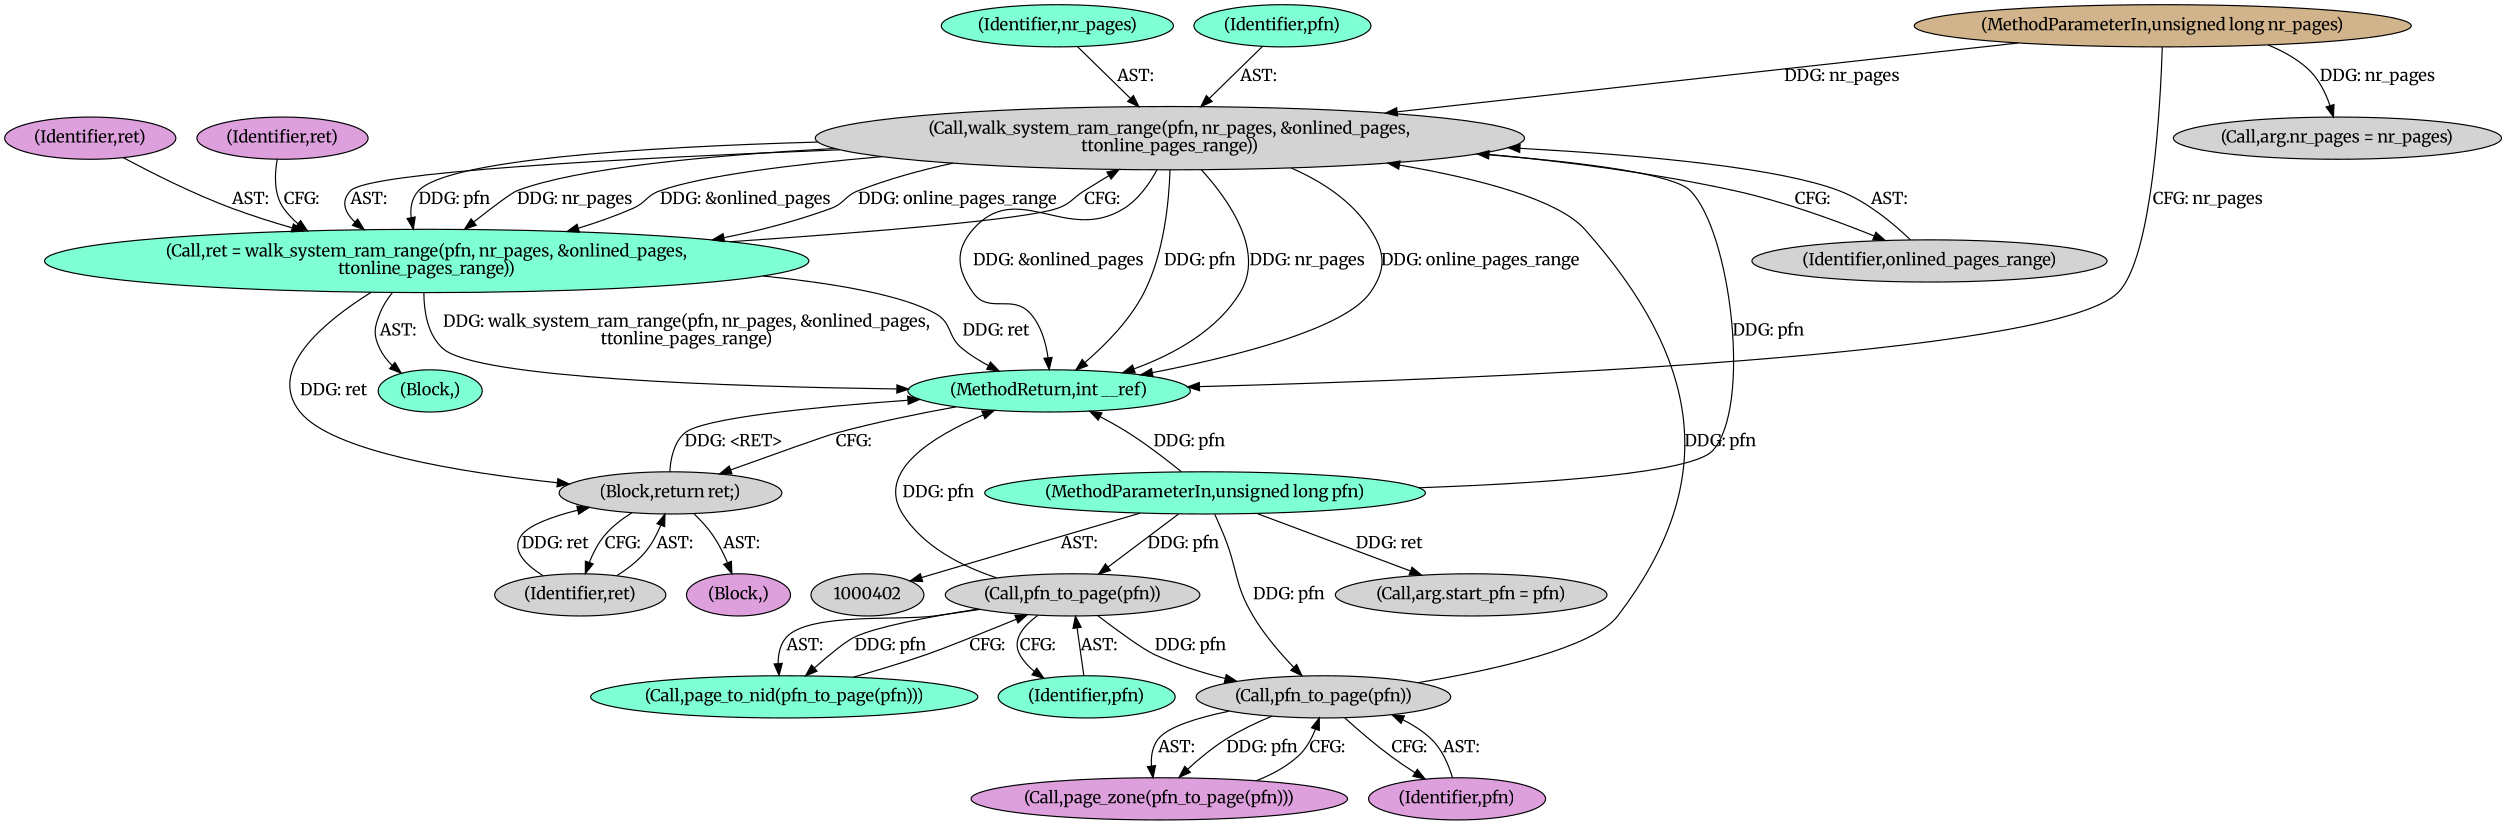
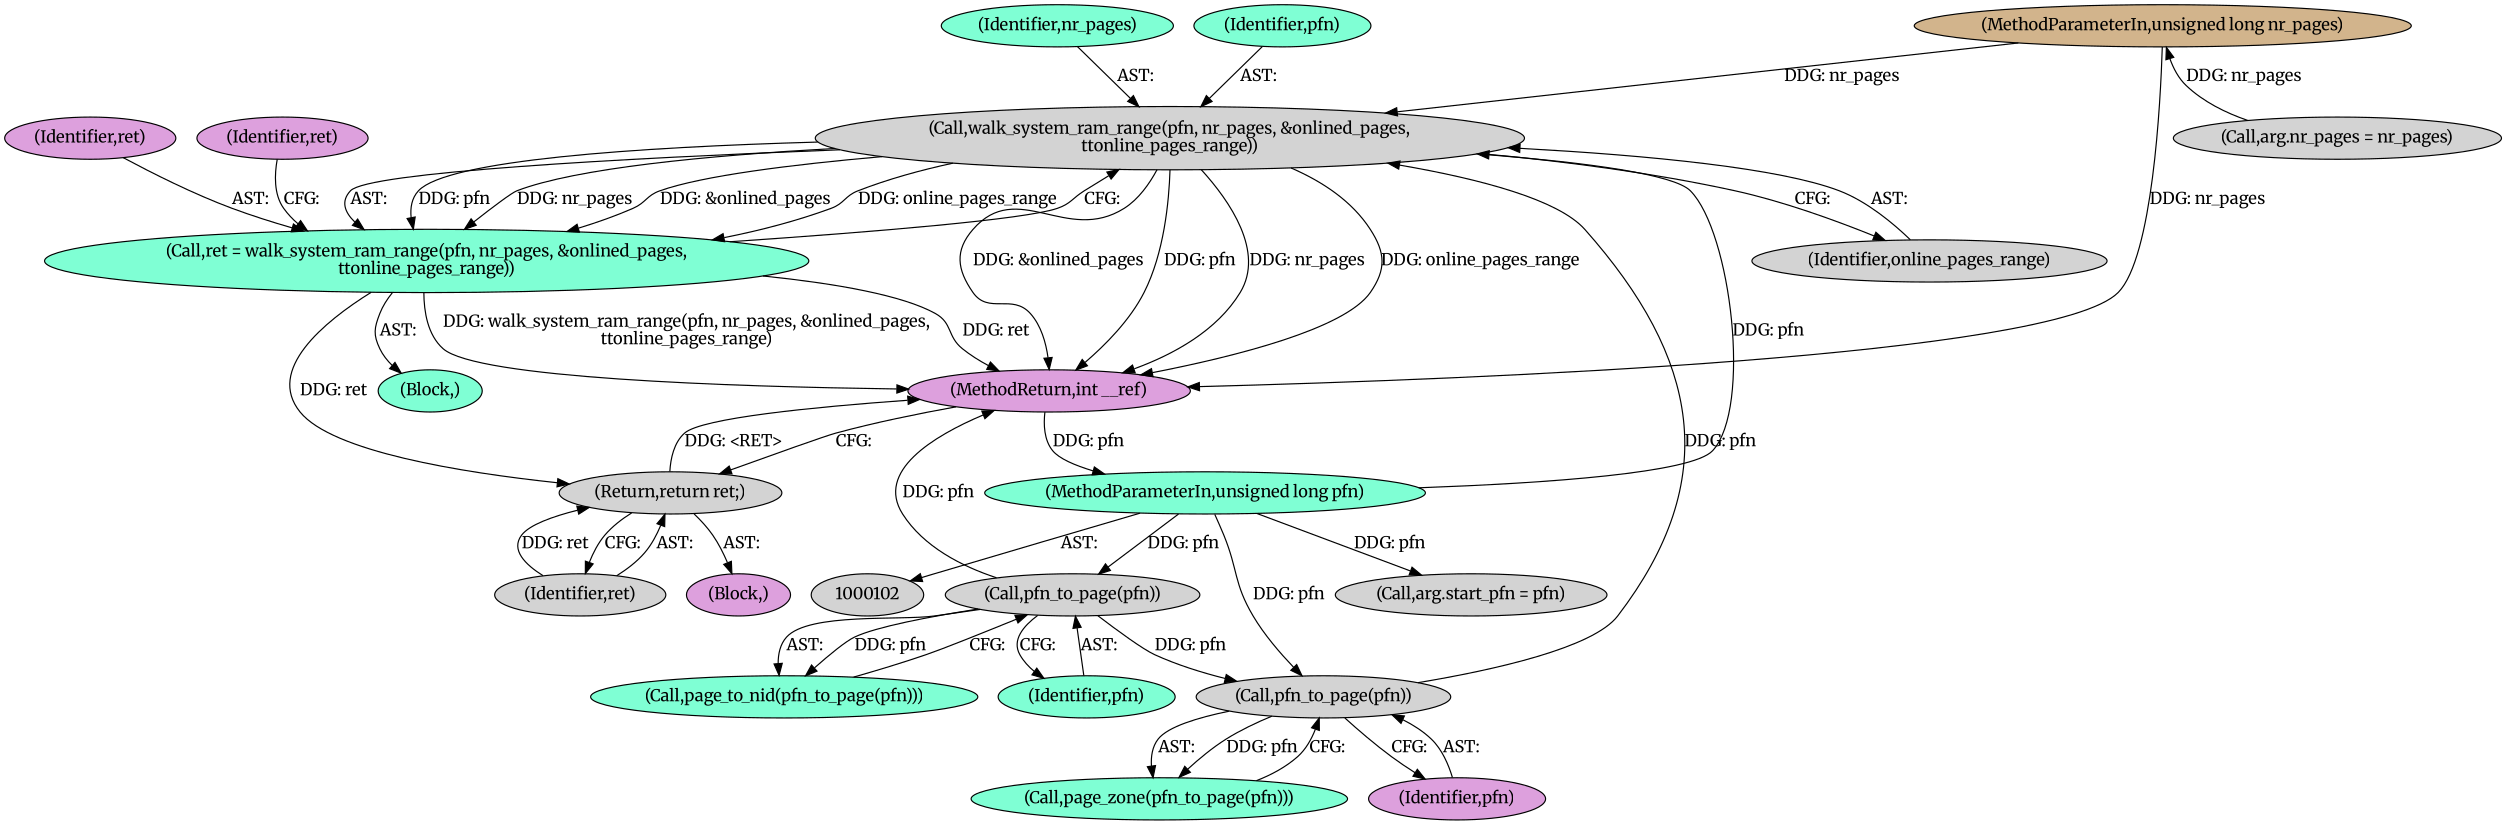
  digraph {
    fontname=Merriweather
    node [fillcolor=lightgrey fontname=Merriweather style=filled]
    edge [fontname=Merriweather]
    n1 [label="(Call,walk_system_ram_range(pfn, nr_pages, &onlined_pages,\n\t\tonline_pages_range))"]
    n2 [fillcolor=aquamarine label="(Call,ret = walk_system_ram_range(pfn, nr_pages, &onlined_pages,\n\t\tonline_pages_range))"]
-   n3 [fillcolor=aquamarine label="(MethodReturn,int __ref)"]
-   n4 [label="(Identifier,onlined_pages_range)"]
-   n5 [label="(Block,return ret;)"]
+   n3 [fillcolor=plum label="(MethodReturn,int __ref)"]
+   n4 [label="(Identifier,online_pages_range)"]
+   n5 [label="(Return,return ret;)"]
    n6 [fillcolor=aquamarine label="(Block,)"]
    n7 [label="(Call,pfn_to_page(pfn))"]
-   n8 [fillcolor=plum label="(Call,page_zone(pfn_to_page(pfn)))"]
+   n8 [fillcolor=aquamarine label="(Call,page_zone(pfn_to_page(pfn)))"]
    n9 [fillcolor=plum label="(Identifier,pfn)"]
    n10 [label="(Call,pfn_to_page(pfn))"]
    n11 [fillcolor=aquamarine label="(Identifier,pfn)"]
    n12 [fillcolor=aquamarine label="(Call,page_to_nid(pfn_to_page(pfn)))"]
    n13 [fillcolor=aquamarine label="(MethodParameterIn,unsigned long pfn)"]
    n14 [label="(Call,arg.start_pfn = pfn)"]
-   1000102 [label=1000402]
+   1000102
    n16 [fillcolor=tan label="(MethodParameterIn,unsigned long nr_pages)"]
    n17 [label="(Call,arg.nr_pages = nr_pages)"]
    n18 [label="(Identifier,ret)"]
    n19 [fillcolor=plum label="(Block,)"]
    n20 [fillcolor=aquamarine label="(Identifier,nr_pages)"]
    n21 [fillcolor=plum label="(Identifier,ret)"]
    n22 [fillcolor=aquamarine label="(Identifier,pfn)"]
    n23 [fillcolor=plum label="(Identifier,ret)"]
    n1 -> n2 [label="AST: "]
    n1 -> n2 [label="DDG: pfn"]
    n1 -> n2 [label="DDG: nr_pages"]
    n1 -> n2 [label="DDG: &onlined_pages"]
    n1 -> n2 [label="DDG: online_pages_range"]
    n1 -> n3 [label="DDG: &onlined_pages"]
    n1 -> n3 [label="DDG: pfn"]
    n1 -> n3 [label="DDG: nr_pages"]
    n1 -> n3 [label="DDG: online_pages_range"]
    n1 -> n4 [label="CFG: "]
    n2 -> n1 [label="CFG: "]
    n2 -> n3 [label="DDG: ret"]
    n2 -> n3 [label="DDG: walk_system_ram_range(pfn, nr_pages, &onlined_pages,\n\t\tonline_pages_range)"]
    n2 -> n5 [label="DDG: ret"]
    n2 -> n6 [label="AST: "]
    n3 -> n5 [label="CFG: "]
    n4 -> n1 [label="AST: "]
    n5 -> n3 [label="DDG: <RET>"]
    n5 -> n18 [label="CFG: "]
    n5 -> n19 [label="AST: "]
    n7 -> n1 [label="DDG: pfn"]
    n7 -> n8 [label="AST: "]
    n7 -> n8 [label="DDG: pfn"]
    n7 -> n9 [label="CFG: "]
    n8 -> n7 [label="CFG: "]
    n9 -> n7 [label="AST: "]
    n10 -> n3 [label="DDG: pfn"]
    n10 -> n7 [label="DDG: pfn"]
    n10 -> n11 [label="CFG: "]
    n10 -> n12 [label="AST: "]
    n10 -> n12 [label="DDG: pfn"]
    n11 -> n10 [label="AST: "]
    n12 -> n10 [label="CFG: "]
    n13 -> n1 [label="DDG: pfn"]
-   n13 -> n3 [label="DDG: pfn"]
+   n3 -> n13 [label="DDG: pfn"]
    n13 -> n7 [label="DDG: pfn"]
    n13 -> n10 [label="DDG: pfn"]
-   n13 -> n14 [label="DDG: ret"]
+   n13 -> n14 [label="DDG: pfn"]
    n13 -> 1000102 [label="AST: "]
    n16 -> n1 [label="DDG: nr_pages"]
-   n16 -> n3 [label="CFG: nr_pages"]
-   n16 -> n17 [label="DDG: nr_pages"]
+   n16 -> n3 [label="DDG: nr_pages"]
+   n17 -> n16 [label="DDG: nr_pages"]
    n18 -> n5 [label="AST: "]
    n18 -> n5 [label="DDG: ret"]
    n20 -> n1 [label="AST: "]
    n21 -> n2 [label="AST: "]
    n22 -> n1 [label="AST: "]
    n23 -> n2 [label="CFG: "]
  }
